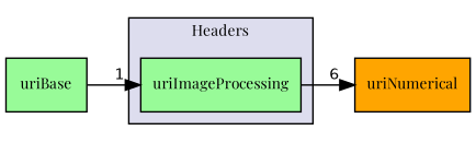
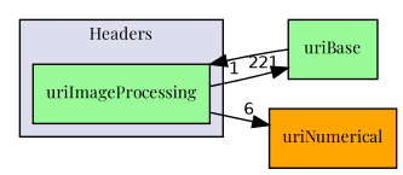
  digraph {
    compound=true
    fontname="Playfair Display"
    rankdir=LR
    node [fillcolor=palegreen fontname="Playfair Display" fontsize=10 shape=box style=filled]
    edge [fontname="Playfair Display" labeldistance=1.5 labelfontname=Helvetica labelfontsize=10]
    n1 [label=uriImageProcessing pencolor=black]
    n2 [label=uriBase]
    n3 [fillcolor=orange label=uriNumerical]
    subgraph cluster_1 {
      bgcolor="#ddddee"
      fontsize=10
      label=Headers
      pencolor=black
      n1
    }
+   n1 -> n2 [headlabel=221]
    n1 -> n3 [headlabel=6]
    n2 -> n1 [headlabel=1]
  }
